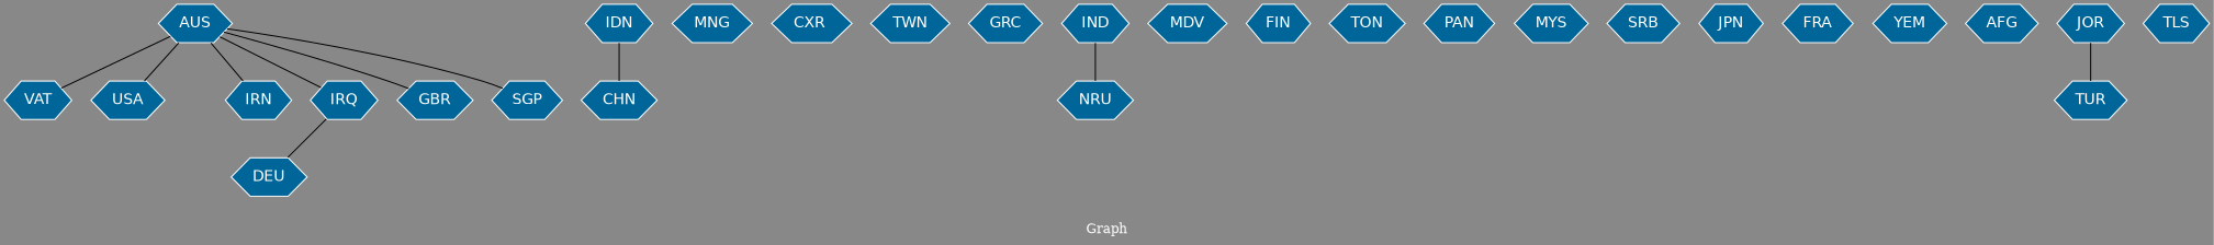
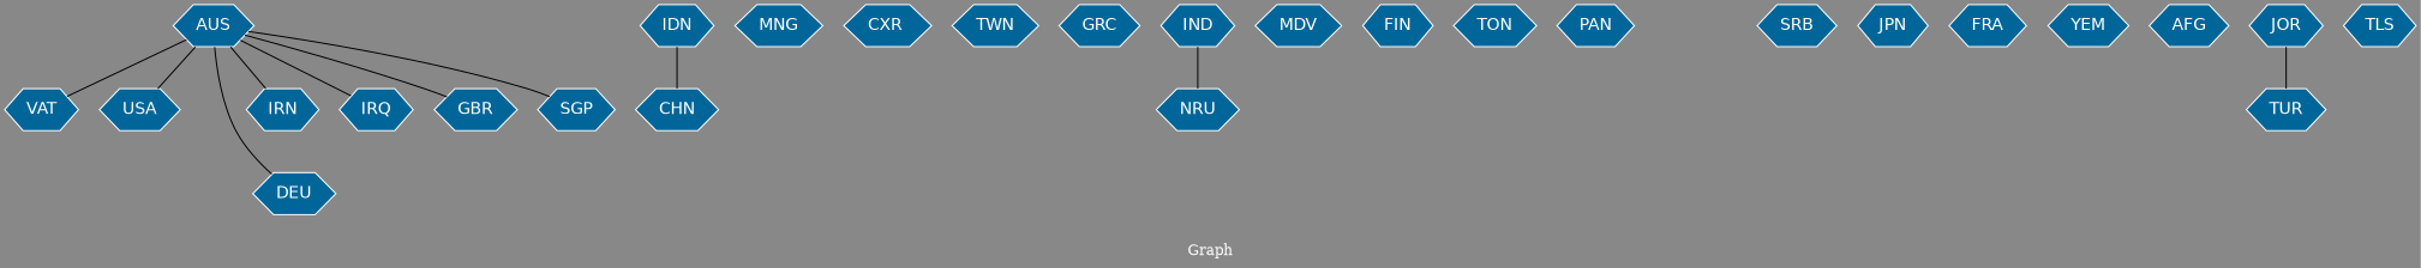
  graph {
    bgcolor="#888888"
    fontcolor=white
    fontsize=12
    label="Graph"
    node [color=white fillcolor="#006699" fontcolor=white fontname=Helvetica shape=hexagon style=filled]
    edge [arrowhead=open color=black fontcolor=white fontname=Courier fontsize=12 weight=1]
    n1 [label=VAT]
    n2 [label=USA]
    n3 [label=AUS]
    n4 [label=DEU]
    n5 [label=IRN]
    n6 [label=IRQ]
    n7 [label=GBR]
    n8 [label=SGP]
    n9 [label=CHN]
    n10 [label=MNG]
    n11 [label="CXR "]
    n12 [label=TWN]
    n13 [label=GRC]
    n14 [label=NRU]
    n15 [label=MDV]
    n16 [label=IDN]
    n17 [label=FIN]
    n18 [label=TON]
    n19 [label=PAN]
    n20 [label=IND]
-   n21 [label=MYS]
    n22 [label=SRB]
    n23 [label=JPN]
    n24 [label=FRA]
    n25 [label=YEM]
    n26 [label=AFG]
    n27 [label=TUR]
    n28 [label=JOR]
    n29 [label=TLS]
    n3 -- n1
    n3 -- n2 [weight=3]
-   n6 -- n4
+   n3 -- n4
    n3 -- n5
    n3 -- n6
    n3 -- n7
    n3 -- n8
    n16 -- n9
    n20 -- n14
    n28 -- n27
  }
